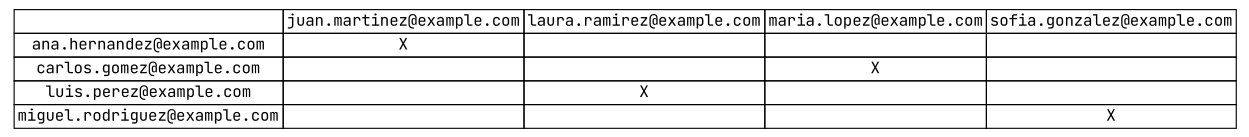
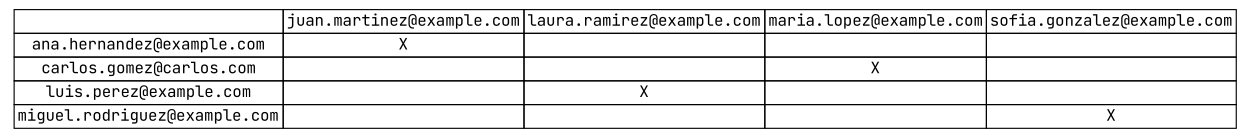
  digraph {
    rankdir=LR
    fontname="JetBrains Mono"
-   n1 [label=<     <TABLE BORDER="0" CELLBORDER="1" CELLSPACING="0">     <TR><TD></TD><TD>juan.martinez@example.com</TD><TD>laura.ramirez@example.com</TD><TD>maria.lopez@example.com</TD><TD>sofia.gonzalez@example.com</TD></TR>     <TR><TD>ana.hernandez@example.com</TD><TD>X</TD><TD></TD><TD></TD><TD></TD></TR>     <TR><TD>carlos.gomez@example.com</TD><TD></TD><TD></TD><TD>X</TD><TD></TD></TR>     <TR><TD>luis.perez@example.com</TD><TD></TD><TD>X</TD><TD></TD><TD></TD></TR>     <TR><TD>miguel.rodriguez@example.com</TD><TD></TD><TD></TD><TD></TD><TD>X</TD></TR>     </TABLE>> shape=none fontname="JetBrains Mono"]
+   n1 [label=<     <TABLE BORDER="0" CELLBORDER="1" CELLSPACING="0">     <TR><TD></TD><TD>juan.martinez@example.com</TD><TD>laura.ramirez@example.com</TD><TD>maria.lopez@example.com</TD><TD>sofia.gonzalez@example.com</TD></TR>     <TR><TD>ana.hernandez@example.com</TD><TD>X</TD><TD></TD><TD></TD><TD></TD></TR>     <TR><TD>carlos.gomez@carlos.com</TD><TD></TD><TD></TD><TD>X</TD><TD></TD></TR>     <TR><TD>luis.perez@example.com</TD><TD></TD><TD>X</TD><TD></TD><TD></TD></TR>     <TR><TD>miguel.rodriguez@example.com</TD><TD></TD><TD></TD><TD></TD><TD>X</TD></TR>     </TABLE>> shape=none fontname="JetBrains Mono"]
  }
